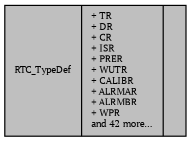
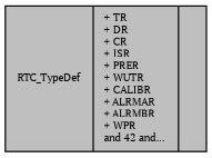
  digraph {
    rankdir=LR
    fontname="PT Serif"
-   n1 [color=black fillcolor=grey75 fontcolor=black fontname="PT Serif" fontsize=8 height=0.2 label="{RTC_TypeDef\n|+ TR\l+ DR\l+ CR\l+ ISR\l+ PRER\l+ WUTR\l+ CALIBR\l+ ALRMAR\l+ ALRMBR\l+ WPR\land 42 more...\l|}" shape=record style=filled width=0.4]
+   n1 [color=black fillcolor=grey75 fontcolor=black fontname="PT Serif" fontsize=8 height=0.2 label="{RTC_TypeDef\n|+ TR\l+ DR\l+ CR\l+ ISR\l+ PRER\l+ WUTR\l+ CALIBR\l+ ALRMAR\l+ ALRMBR\l+ WPR\land 42 and...\l|}" shape=record style=filled width=0.4]
  }
